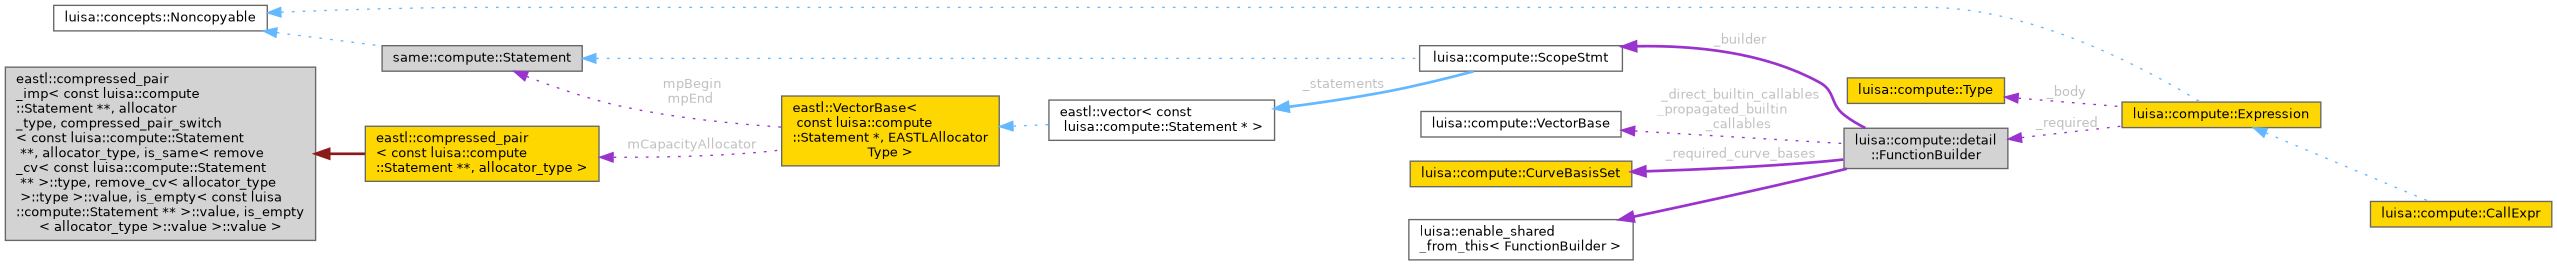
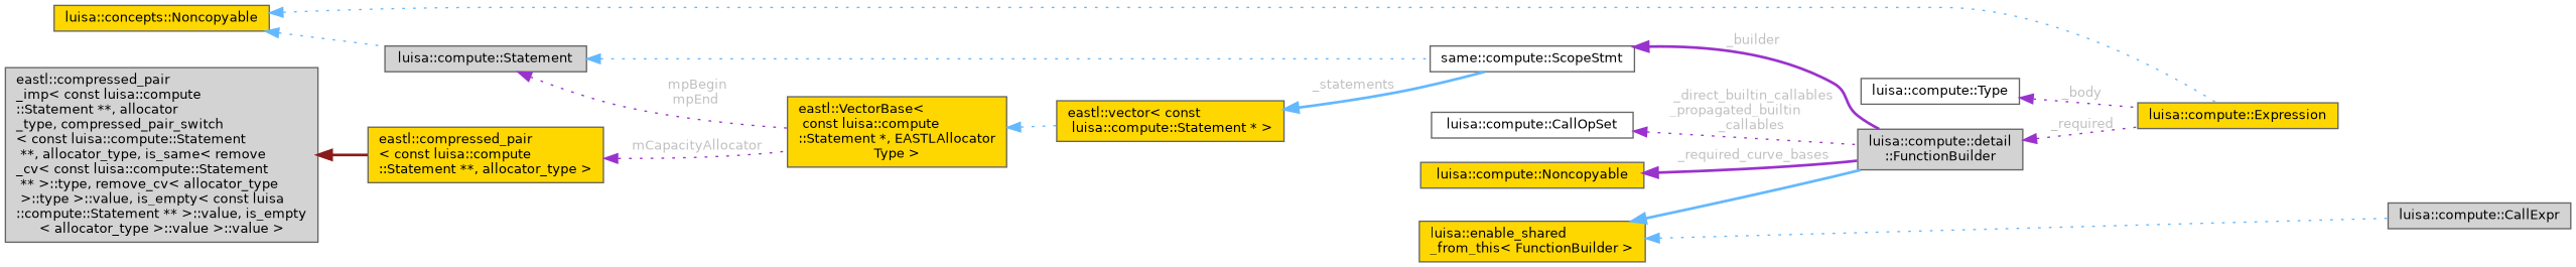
  digraph {
    rankdir=LR
    node [color=gray40 fillcolor=gold fontname=Helvetica fontsize=10 shape=box style=filled]
    edge [color=steelblue1 dir=back fontname=Helvetica fontsize=10 labelfontname=Helvetica labelfontsize=10 style=dotted fontcolor=grey]
-   n1 [fontcolor=black height=0.2 label="luisa::compute::CallExpr" width=0.4]
+   n1 [fillcolor=lightgrey fontcolor=black height=0.2 label="luisa::compute::CallExpr" width=0.4]
    n2 [height=0.2 label="luisa::compute::Expression" width=0.4]
-   n3 [fillcolor=white height=0.2 label="luisa::concepts::Noncopyable" width=0.4]
-   n4 [fillcolor=lightgrey height=0.2 label="same::compute::Statement" width=0.4]
-   n5 [fillcolor=white height=0.2 label="luisa::compute::ScopeStmt" width=0.4]
+   n3 [height=0.2 label="luisa::concepts::Noncopyable" width=0.4]
+   n4 [fillcolor=lightgrey height=0.2 label="luisa::compute::Statement" width=0.4]
+   n5 [fillcolor=white height=0.2 label="same::compute::ScopeStmt" width=0.4]
    n6 [height=0.2 label="eastl::VectorBase\<\l const luisa::compute\l::Statement *, EASTLAllocator\lType \>" width=0.4]
-   n7 [height=0.2 label="luisa::compute::Type" width=0.4]
+   n7 [fillcolor=white height=0.2 label="luisa::compute::Type" width=0.4]
    n8 [fillcolor=lightgrey height=0.2 label="luisa::compute::detail\l::FunctionBuilder" width=0.4]
-   n9 [fillcolor=white height=0.2 label="luisa::enable_shared\l_from_this\< FunctionBuilder \>" width=0.4]
-   n10 [fillcolor=white height=0.2 label="eastl::vector\< const\l luisa::compute::Statement * \>" width=0.4]
+   n9 [height=0.2 label="luisa::enable_shared\l_from_this\< FunctionBuilder \>" width=0.4]
+   n10 [height=0.2 label="eastl::vector\< const\l luisa::compute::Statement * \>" width=0.4]
    n11 [height=0.2 label="eastl::compressed_pair\l\< const luisa::compute\l::Statement **, allocator_type \>" width=0.4]
    n12 [fillcolor=lightgrey height=0.2 label="eastl::compressed_pair\l_imp\< const luisa::compute\l::Statement **, allocator\l_type, compressed_pair_switch\l\< const luisa::compute::Statement\l **, allocator_type, is_same\< remove\l_cv\< const luisa::compute::Statement\l ** \>::type, remove_cv\< allocator_type\l \>::type \>::value, is_empty\< const luisa\l::compute::Statement ** \>::value, is_empty\l\< allocator_type \>::value \>::value \>" width=0.4]
-   n13 [fillcolor=white height=0.2 label="luisa::compute::VectorBase" width=0.4]
-   n14 [height=0.2 label="luisa::compute::CurveBasisSet" width=0.4]
-   n2 -> n1 [fontcolor=""]
+   n13 [fillcolor=white height=0.2 label="luisa::compute::CallOpSet" width=0.4]
+   n14 [height=0.2 label="luisa::compute::Noncopyable" width=0.4]
+   n9 -> n1 [fontcolor=""]
    n3 -> n2 [fontcolor=""]
    n3 -> n4 [fontcolor=""]
    n4 -> n5 [fontcolor=""]
    n4 -> n6 [color=darkorchid3 label=" mpBegin\nmpEnd"]
    n5 -> n8 [color=darkorchid3 label=" _builder" style=bold]
    n6 -> n10 [fontcolor=""]
    n7 -> n2 [color=darkorchid3 label=" _body"]
    n8 -> n2 [color=darkorchid3 label=" _required"]
-   n9 -> n8 [color=darkorchid3 style=bold fontcolor=""]
+   n9 -> n8 [style=bold fontcolor=""]
    n10 -> n5 [label=" _statements" style=bold]
    n11 -> n6 [color=darkorchid3 label=" mCapacityAllocator"]
    n12 -> n11 [color=firebrick4 style=bold fontcolor=""]
    n13 -> n8 [color=darkorchid3 label=" _direct_builtin_callables\n_propagated_builtin\l_callables"]
    n14 -> n8 [color=darkorchid3 label=" _required_curve_bases" style=bold]
  }
